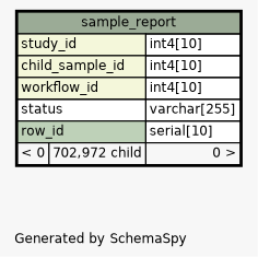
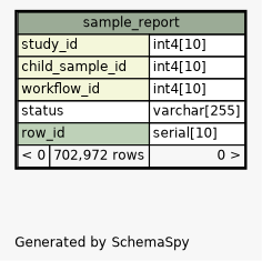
  digraph {
    bgcolor="#f7f7f7"
    fontname=Helvetica
    fontsize=11
    label="\nGenerated by SchemaSpy"
    labeljust=l
    nodesep=0.18
    rankdir=RL
    ranksep=0.46
-   n1 [fontname=Helvetica fontsize=11 label=<     <TABLE BORDER="2" CELLBORDER="1" CELLSPACING="0" BGCOLOR="#ffffff">       <TR><TD COLSPAN="3" BGCOLOR="#9bab96" ALIGN="CENTER">sample_report</TD></TR>       <TR><TD PORT="study_id" COLSPAN="2" BGCOLOR="#f4f7da" ALIGN="LEFT">study_id</TD><TD PORT="study_id.type" ALIGN="LEFT">int4[10]</TD></TR>       <TR><TD PORT="child_sample_id" COLSPAN="2" BGCOLOR="#f4f7da" ALIGN="LEFT">child_sample_id</TD><TD PORT="child_sample_id.type" ALIGN="LEFT">int4[10]</TD></TR>       <TR><TD PORT="workflow_id" COLSPAN="2" BGCOLOR="#f4f7da" ALIGN="LEFT">workflow_id</TD><TD PORT="workflow_id.type" ALIGN="LEFT">int4[10]</TD></TR>       <TR><TD PORT="status" COLSPAN="2" ALIGN="LEFT">status</TD><TD PORT="status.type" ALIGN="LEFT">varchar[255]</TD></TR>       <TR><TD PORT="row_id" COLSPAN="2" BGCOLOR="#bed1b8" ALIGN="LEFT">row_id</TD><TD PORT="row_id.type" ALIGN="LEFT">serial[10]</TD></TR>       <TR><TD ALIGN="LEFT" BGCOLOR="#f7f7f7">&lt; 0</TD><TD ALIGN="RIGHT" BGCOLOR="#f7f7f7">702,972 child</TD><TD ALIGN="RIGHT" BGCOLOR="#f7f7f7">0 &gt;</TD></TR>     </TABLE>> shape=plaintext]
+   n1 [fontname=Helvetica fontsize=11 label=<     <TABLE BORDER="2" CELLBORDER="1" CELLSPACING="0" BGCOLOR="#ffffff">       <TR><TD COLSPAN="3" BGCOLOR="#9bab96" ALIGN="CENTER">sample_report</TD></TR>       <TR><TD PORT="study_id" COLSPAN="2" BGCOLOR="#f4f7da" ALIGN="LEFT">study_id</TD><TD PORT="study_id.type" ALIGN="LEFT">int4[10]</TD></TR>       <TR><TD PORT="child_sample_id" COLSPAN="2" BGCOLOR="#f4f7da" ALIGN="LEFT">child_sample_id</TD><TD PORT="child_sample_id.type" ALIGN="LEFT">int4[10]</TD></TR>       <TR><TD PORT="workflow_id" COLSPAN="2" BGCOLOR="#f4f7da" ALIGN="LEFT">workflow_id</TD><TD PORT="workflow_id.type" ALIGN="LEFT">int4[10]</TD></TR>       <TR><TD PORT="status" COLSPAN="2" ALIGN="LEFT">status</TD><TD PORT="status.type" ALIGN="LEFT">varchar[255]</TD></TR>       <TR><TD PORT="row_id" COLSPAN="2" BGCOLOR="#bed1b8" ALIGN="LEFT">row_id</TD><TD PORT="row_id.type" ALIGN="LEFT">serial[10]</TD></TR>       <TR><TD ALIGN="LEFT" BGCOLOR="#f7f7f7">&lt; 0</TD><TD ALIGN="RIGHT" BGCOLOR="#f7f7f7">702,972 rows</TD><TD ALIGN="RIGHT" BGCOLOR="#f7f7f7">0 &gt;</TD></TR>     </TABLE>> shape=plaintext]
  }
